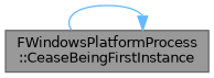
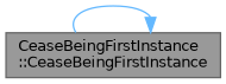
  digraph {
    rankdir=LR
-   n1 [color=gray40 fillcolor=grey60 fontcolor=black fontname=Helvetica fontsize=10 height=0.2 label="FWindowsPlatformProcess\l::CeaseBeingFirstInstance" shape=box style=filled width=0.4]
+   n1 [color=gray40 fillcolor=grey60 fontcolor=black fontname=Helvetica fontsize=10 height=0.2 label="CeaseBeingFirstInstance\l::CeaseBeingFirstInstance" shape=box style=filled width=0.4]
    n1 -> n1 [color=steelblue1 fontname=Helvetica fontsize=10 labelfontname=Helvetica labelfontsize=10 style=solid]
  }
